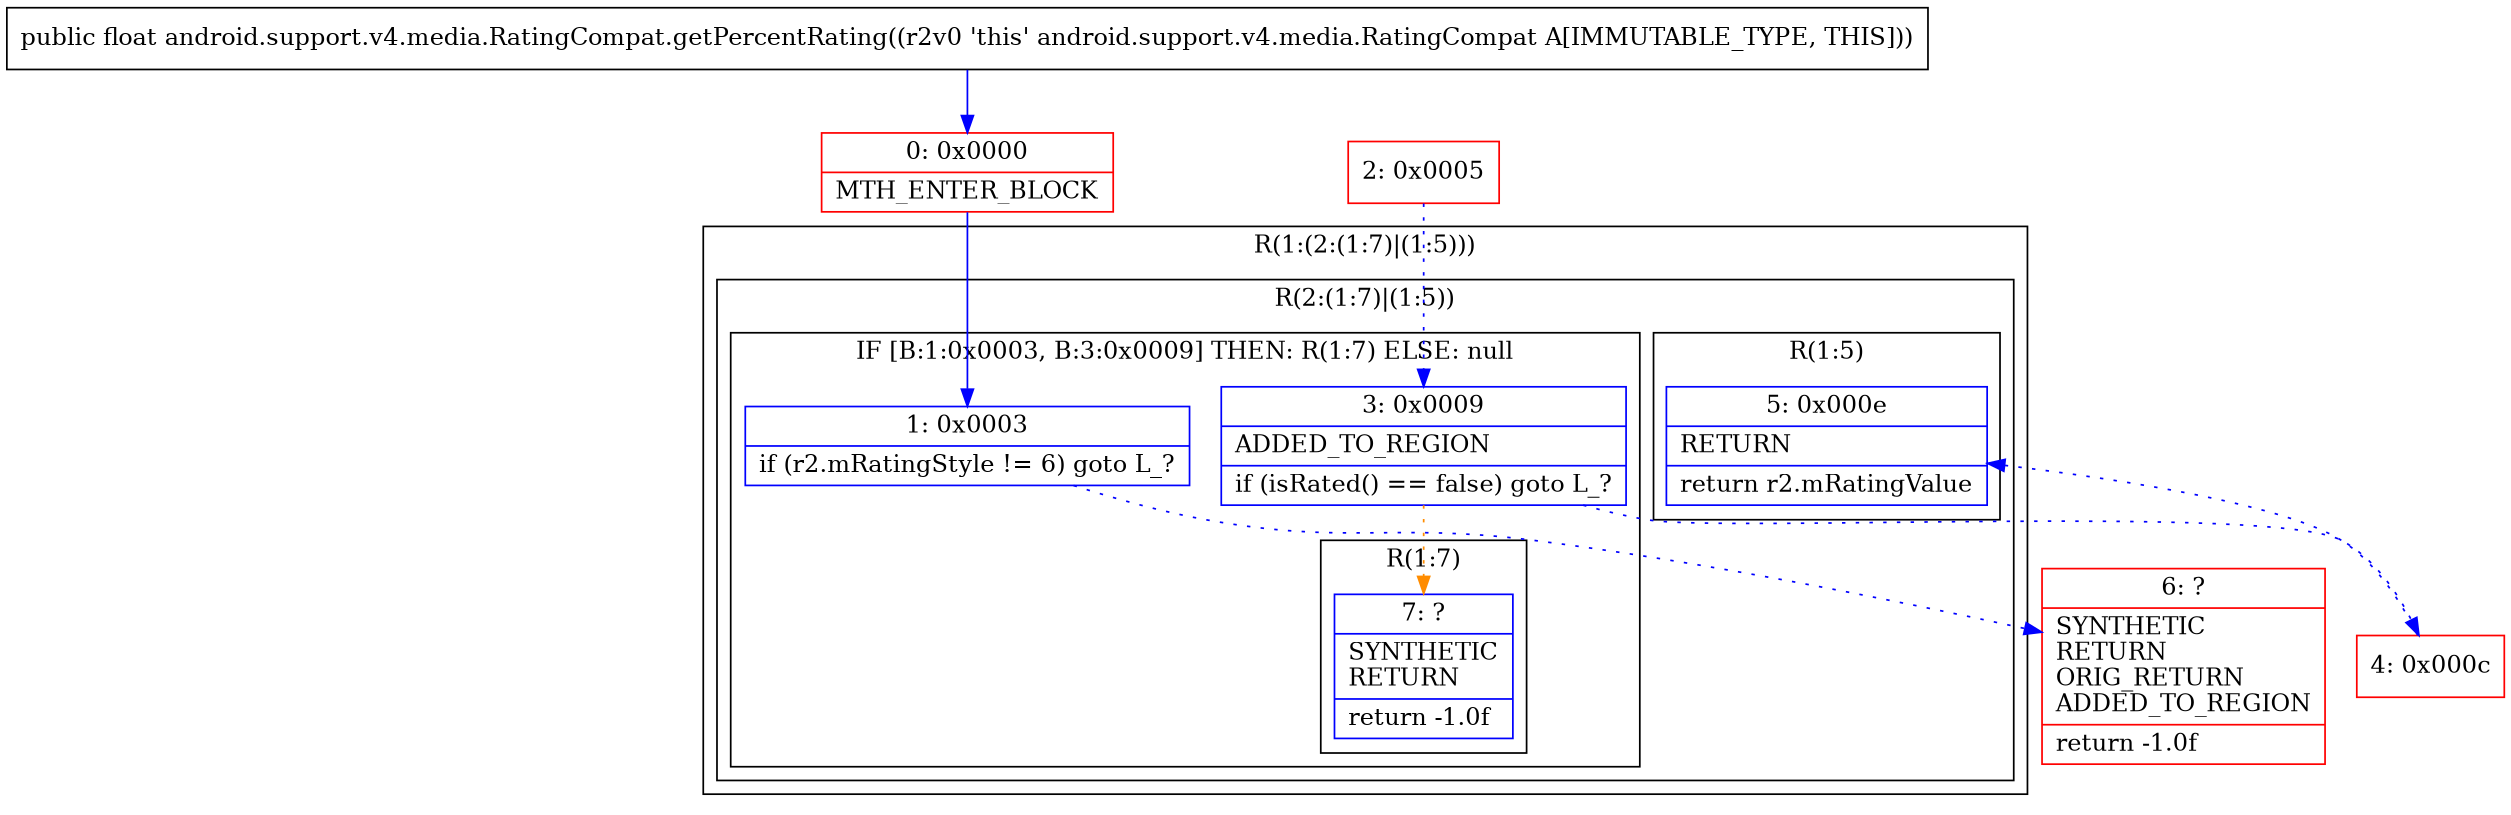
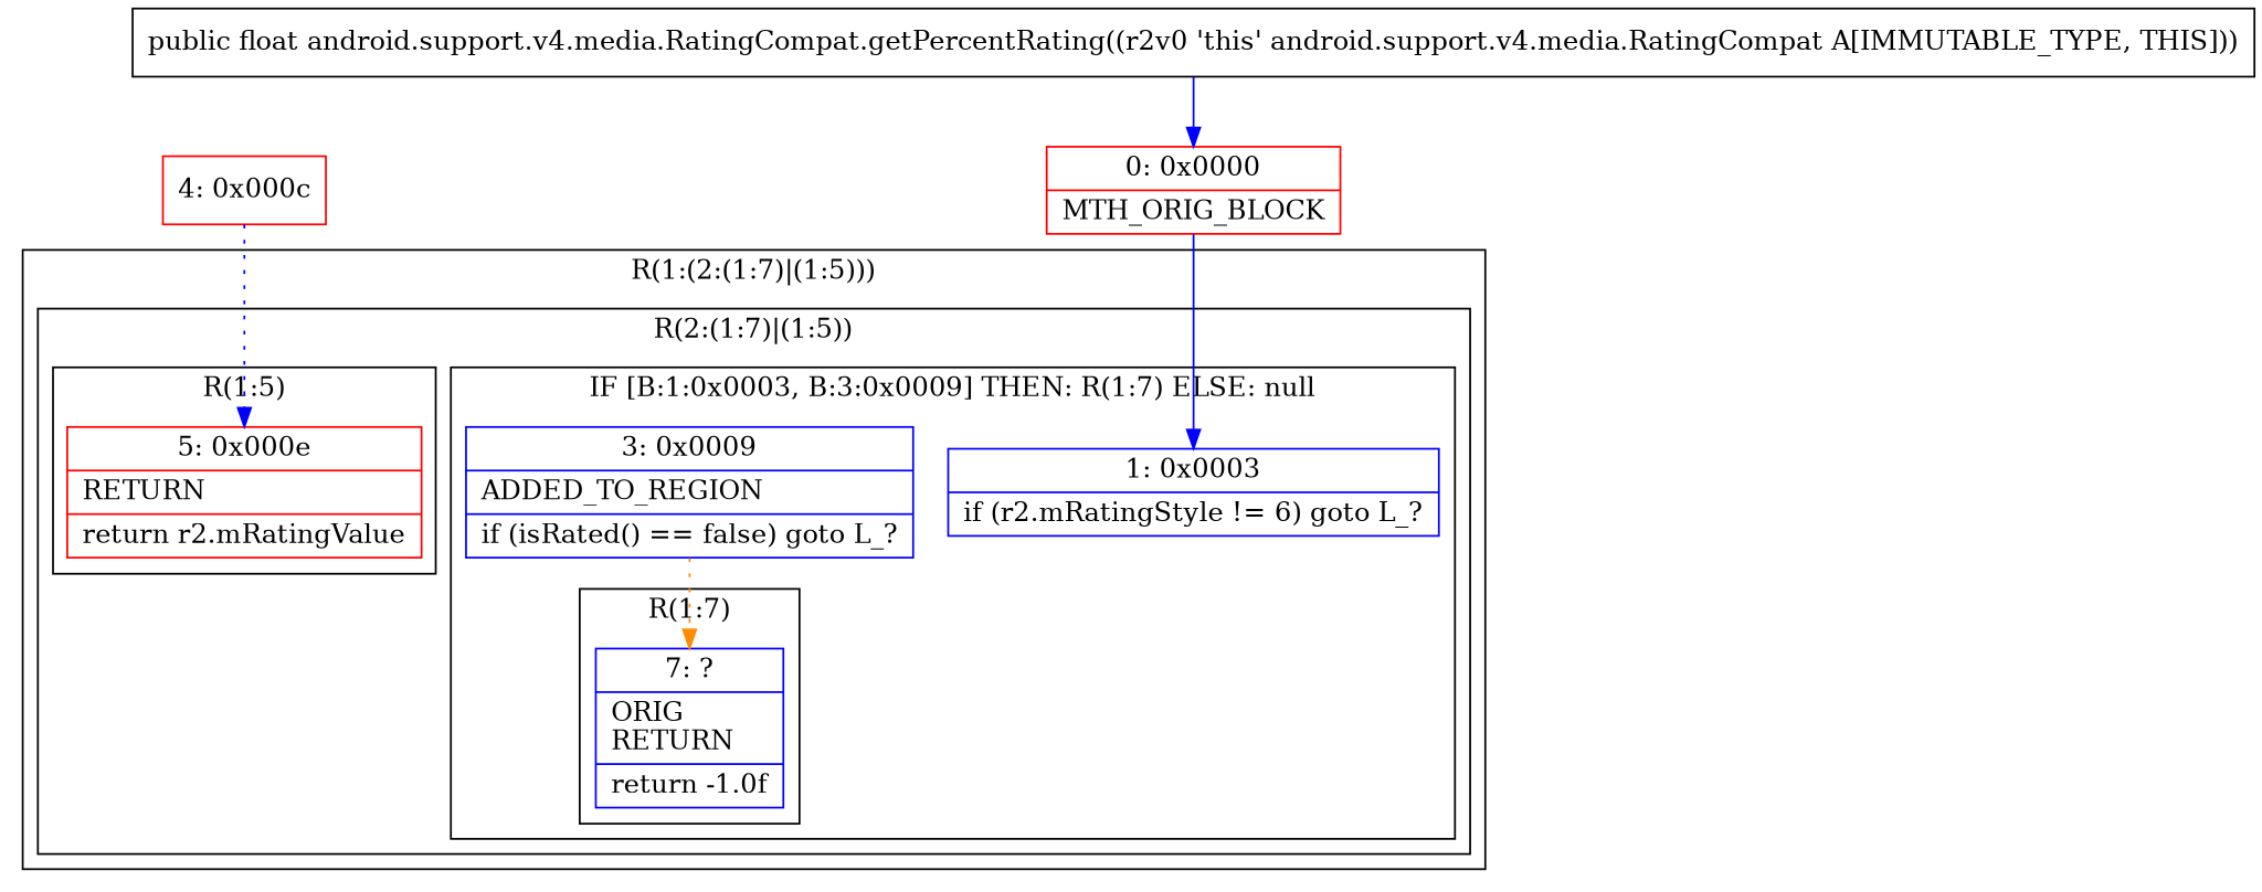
  digraph {
    node [color=blue shape=record]
    edge [color=blue style=dotted]
-   n1 [label="{7\:\ ?|SYNTHETIC\lRETURN\l|return \-1.0f\l}"]
+   n1 [label="{7\:\ ?|ORIG\lRETURN\l|return \-1.0f\l}"]
    n2 [label="{1\:\ 0x0003|if (r2.mRatingStyle != 6) goto L_?\l}"]
    n3 [label="{3\:\ 0x0009|ADDED_TO_REGION\l|if (isRated() == false) goto L_?\l}"]
-   n4 [label="{5\:\ 0x000e|RETURN\l|return r2.mRatingValue\l}"]
-   n5 [color=red label="{6\:\ ?|SYNTHETIC\lRETURN\lORIG_RETURN\lADDED_TO_REGION\l|return \-1.0f\l}"]
+   n4 [color=red label="{5\:\ 0x000e|RETURN\l|return r2.mRatingValue\l}"]
    n6 [color=red label="{4\:\ 0x000c}"]
-   n7 [color=red label="{2\:\ 0x0005}"]
-   n8 [color=red label="{0\:\ 0x0000|MTH_ENTER_BLOCK\l}"]
+   n8 [color=red label="{0\:\ 0x0000|MTH_ORIG_BLOCK\l}"]
    n9 [label="{public float android.support.v4.media.RatingCompat.getPercentRating((r2v0 'this' android.support.v4.media.RatingCompat A[IMMUTABLE_TYPE, THIS])) }" color=""]
    subgraph cluster_1 {
      label="R(1:(2:(1:7)|(1:5)))"
      subgraph cluster_2 {
        label="R(2:(1:7)|(1:5))"
        subgraph cluster_3 {
          label="IF [B:1:0x0003, B:3:0x0009] THEN: R(1:7) ELSE: null"
          n2
          n3
          subgraph cluster_4 {
            label="R(1:7)"
            n1
          }
        }
        subgraph cluster_5 {
          label="R(1:5)"
          n4
        }
      }
    }
-   n2 -> n5
    n3 -> n1 [color=darkorange]
-   n3 -> n6
    n6 -> n4
-   n7 -> n3
    n8 -> n2 [style=solid]
    n9 -> n8 [style=solid]
  }
